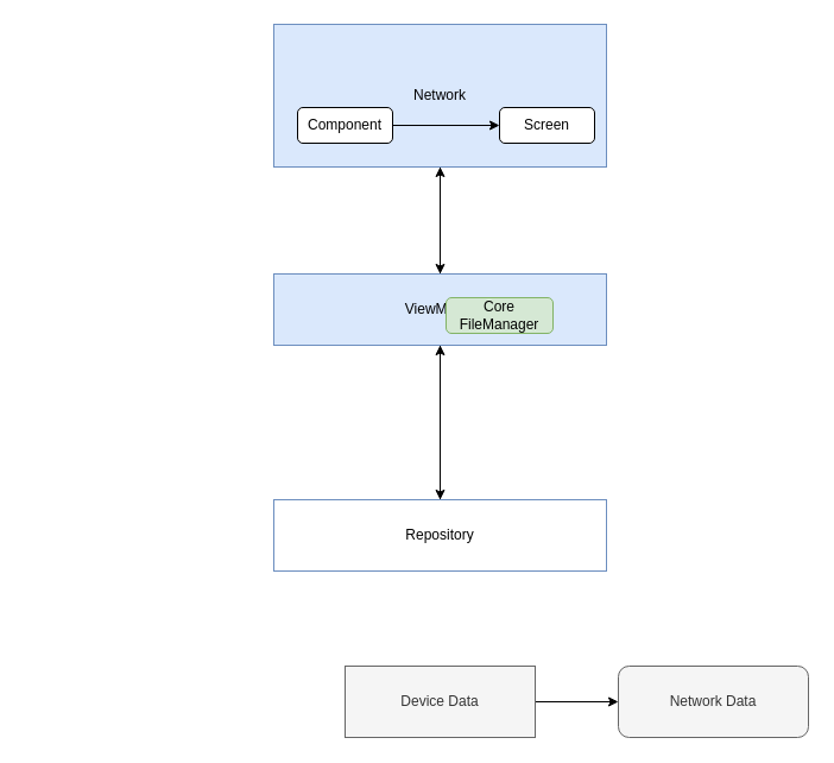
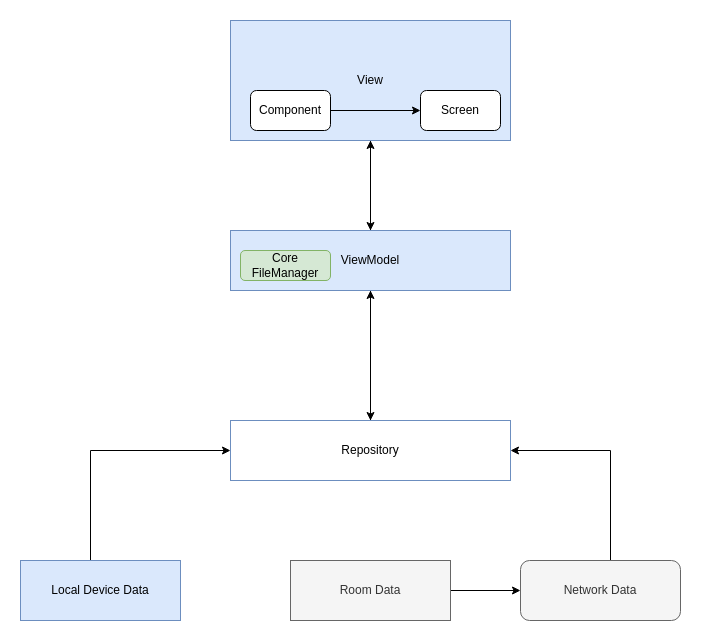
  <mxCell id="0" />
  <mxCell id="1" parent="0" />
  <mxCell id="2" style="edgeStyle=orthogonalEdgeStyle;rounded=0;orthogonalLoop=1;jettySize=auto;html=1;" edge="1" parent="1" source="3" target="6"><mxGeometry relative="1" as="geometry" /></mxCell>
- <mxCell id="3" value="Network" style="rounded=0;whiteSpace=wrap;html=1;fillColor=#dae8fc;strokeColor=#6c8ebf;" parent="1" vertex="1"><mxGeometry x="230" y="20" width="280" height="120" as="geometry" /></mxCell>
+ <mxCell id="3" value="View" style="rounded=0;whiteSpace=wrap;html=1;fillColor=#dae8fc;strokeColor=#6c8ebf;" parent="1" vertex="1"><mxGeometry x="230" y="20" width="280" height="120" as="geometry" /></mxCell>
  <mxCell id="4" style="edgeStyle=orthogonalEdgeStyle;rounded=0;orthogonalLoop=1;jettySize=auto;html=1;" parent="1" source="6" target="3" edge="1"><mxGeometry relative="1" as="geometry" /></mxCell>
  <mxCell id="5" style="edgeStyle=orthogonalEdgeStyle;rounded=0;orthogonalLoop=1;jettySize=auto;html=1;" edge="1" parent="1" source="6" target="8"><mxGeometry relative="1" as="geometry" /></mxCell>
  <mxCell id="6" value="ViewModel" style="rounded=0;whiteSpace=wrap;html=1;fillColor=#dae8fc;strokeColor=#6c8ebf;" parent="1" vertex="1"><mxGeometry x="230" y="230" width="280" height="60" as="geometry" /></mxCell>
  <mxCell id="7" style="edgeStyle=orthogonalEdgeStyle;rounded=0;orthogonalLoop=1;jettySize=auto;html=1;entryX=0.5;entryY=1;entryDx=0;entryDy=0;" parent="1" source="8" target="6" edge="1"><mxGeometry relative="1" as="geometry" /></mxCell>
  <mxCell id="8" value="Repository" style="rounded=0;whiteSpace=wrap;html=1;fillColor=#ffffff;strokeColor=#6c8ebf;" parent="1" vertex="1"><mxGeometry x="230" y="420" width="280" height="60" as="geometry" /></mxCell>
  <mxCell id="9" style="edgeStyle=orthogonalEdgeStyle;rounded=0;orthogonalLoop=1;jettySize=auto;html=1;" parent="1" source="10" target="11" edge="1"><mxGeometry relative="1" as="geometry" /></mxCell>
- <mxCell id="10" value="Component" style="rounded=1;whiteSpace=wrap;html=1;" parent="1" vertex="1"><mxGeometry x="250" y="90" width="80" height="30" as="geometry" /></mxCell>
- <mxCell id="11" value="Screen" style="rounded=1;whiteSpace=wrap;html=1;" parent="1" vertex="1"><mxGeometry x="420" y="90" width="80" height="30" as="geometry" /></mxCell>
+ <mxCell id="10" value="Component" style="rounded=1;whiteSpace=wrap;html=1;" parent="1" vertex="1"><mxGeometry x="250" y="90" width="80" height="40" as="geometry" /></mxCell>
+ <mxCell id="11" value="Screen" style="rounded=1;whiteSpace=wrap;html=1;" parent="1" vertex="1"><mxGeometry x="420" y="90" width="80" height="40" as="geometry" /></mxCell>
+ <mxCell id="12" style="edgeStyle=orthogonalEdgeStyle;rounded=0;orthogonalLoop=1;jettySize=auto;html=1;" parent="1" source="13" target="8" edge="1"><mxGeometry relative="1" as="geometry"><Array as="points"><mxPoint x="90" y="450" /></Array></mxGeometry></mxCell>
+ <mxCell id="13" value="Local Device Data" style="rounded=0;whiteSpace=wrap;html=1;fillColor=#dae8fc;strokeColor=#6c8ebf;" parent="1" vertex="1"><mxGeometry x="20" y="560" width="160" height="60" as="geometry" /></mxCell>
  <mxCell id="14" style="edgeStyle=orthogonalEdgeStyle;rounded=0;orthogonalLoop=1;jettySize=auto;html=1;" parent="1" source="15" target="17" edge="1"><mxGeometry relative="1" as="geometry" /></mxCell>
- <mxCell id="15" value="Device Data" style="rounded=0;whiteSpace=wrap;html=1;fillColor=#f5f5f5;fontColor=#333333;strokeColor=#666666;" parent="1" vertex="1"><mxGeometry x="290" y="560" width="160" height="60" as="geometry" /></mxCell>
+ <mxCell id="15" value="Room Data" style="rounded=0;whiteSpace=wrap;html=1;fillColor=#f5f5f5;fontColor=#333333;strokeColor=#666666;" parent="1" vertex="1"><mxGeometry x="290" y="560" width="160" height="60" as="geometry" /></mxCell>
+ <mxCell id="16" style="edgeStyle=orthogonalEdgeStyle;rounded=0;orthogonalLoop=1;jettySize=auto;html=1;entryX=1;entryY=0.5;entryDx=0;entryDy=0;" parent="1" source="17" target="8" edge="1"><mxGeometry relative="1" as="geometry"><Array as="points"><mxPoint x="610" y="450" /></Array></mxGeometry></mxCell>
  <mxCell id="17" value="Network Data" style="whiteSpace=wrap;html=1;fillColor=#f5f5f5;fontColor=#333333;strokeColor=#666666;rounded=1;" parent="1" vertex="1"><mxGeometry x="520" y="560" width="160" height="60" as="geometry" /></mxCell>
- <mxCell id="18" value="Core&lt;br&gt;FileManager" style="rounded=1;whiteSpace=wrap;html=1;fillColor=#d5e8d4;strokeColor=#82b366;" vertex="1" parent="1"><mxGeometry x="375" y="250" width="90" height="30" as="geometry" /></mxCell>
+ <mxCell id="18" value="Core&lt;br&gt;FileManager" style="rounded=1;whiteSpace=wrap;html=1;fillColor=#d5e8d4;strokeColor=#82b366;" vertex="1" parent="1"><mxGeometry x="240" y="250" width="90" height="30" as="geometry" /></mxCell>
